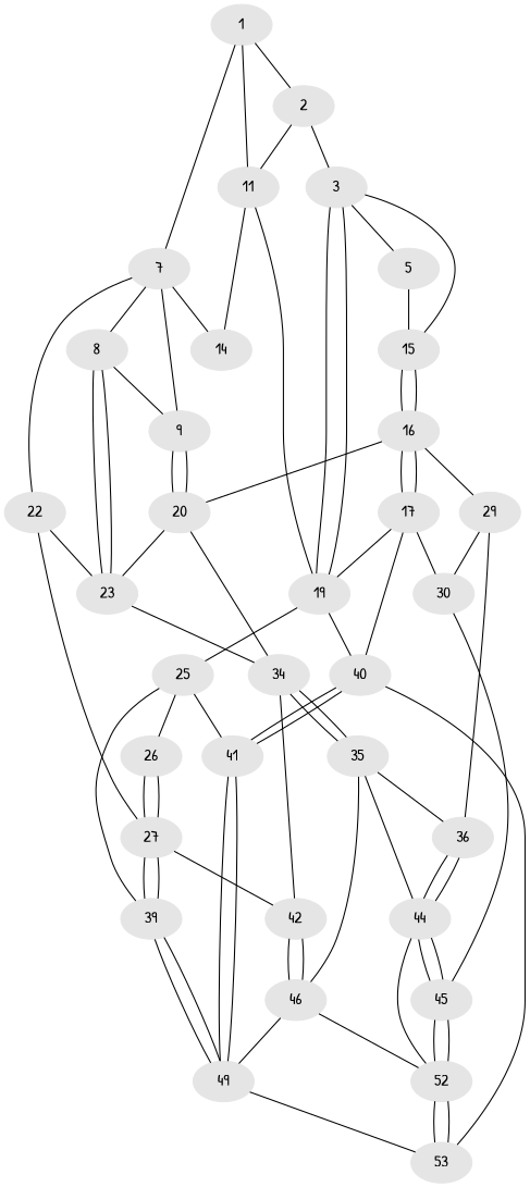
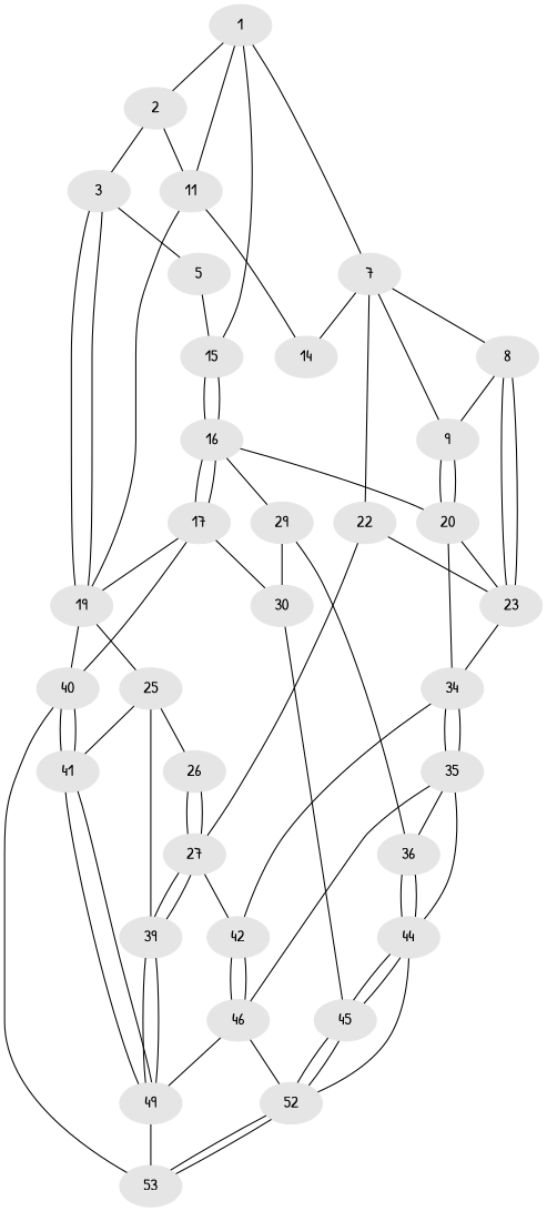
  graph {
    fontname="Patrick Hand"
    node [color=gray90 fontname="Patrick Hand" style=filled]
    edge [fontname="Patrick Hand"]
    1 [super="+6"]
    2
    7 [super="+13"]
    11 [super="+12"]
    3 [super="+4"]
    9
    8
    14
    22
    19 [super="+24"]
    5 [super="+10"]
    15
    16 [super="+21"]
    40 [super="+54"]
    25 [super="+38"]
    20 [super="+33"]
    23 [super="+32"]
    27 [super="+28"]
    34 [super="+43"]
    26
    17 [super="+18"]
    29 [super="+37"]
    30 [super="+31"]
    36
    45
    41
    53 [super="+56"]
    39
    42
    35 [super="+47"]
    49 [super="+50"]
    46 [super="+51"]
    44 [super="+48"]
    52 [super="+55"]
    1 -- 2
    1 -- 7
    1 -- 11
    2 -- 11
    2 -- 3
    7 -- 9
    7 -- 8
    7 -- 14
    7 -- 22
    11 -- 14
    11 -- 19
    3 -- 19
    3 -- 19
    3 -- 5
-   3 -- 15
+   1 -- 15
    9 -- 20
    9 -- 20
    8 -- 9
    8 -- 23
    8 -- 23
    22 -- 23
    22 -- 27
    19 -- 40 [weight=2]
    19 -- 25
    5 -- 15
    15 -- 16
    15 -- 16
    16 -- 20
    16 -- 17
    16 -- 17
    16 -- 29
    40 -- 41
    40 -- 41
    40 -- 53 [weight=2]
    25 -- 26
    25 -- 41
    25 -- 39
    20 -- 23
    20 -- 34
    23 -- 34
    27 -- 39
    27 -- 39
    27 -- 42
    34 -- 42
    34 -- 35
    34 -- 35
    26 -- 27
    26 -- 27
    17 -- 19
    17 -- 40
    17 -- 30
    29 -- 30 [weight=2]
    29 -- 36
    30 -- 45
    36 -- 44
    36 -- 44
    45 -- 52
    45 -- 52
    41 -- 49
    41 -- 49
    39 -- 49
    39 -- 49
    42 -- 46
    42 -- 46
    35 -- 36
    35 -- 46
    35 -- 44
    49 -- 53
    46 -- 49
    46 -- 52
    44 -- 45
    44 -- 45
    44 -- 52
    52 -- 53
    52 -- 53
  }
